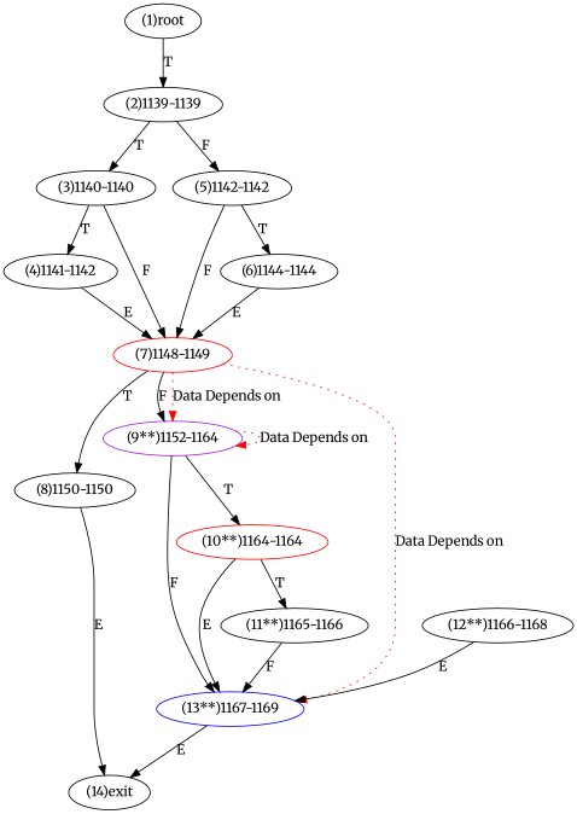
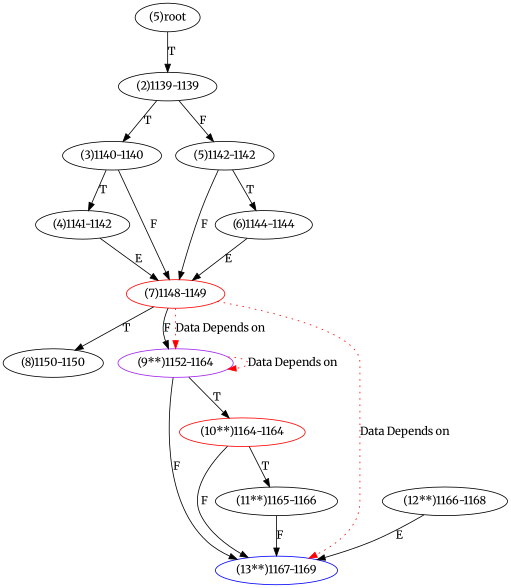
  digraph {
    fontname=Merriweather
    node [fontname=Merriweather]
    edge [fontname=Merriweather]
-   n1 [label="(1)root"]
+   n1 [label="(5)root"]
    n2 [label="(2)1139-1139"]
    n3 [label="(3)1140-1140"]
    n4 [label="(5)1142-1142"]
    n5 [label="(4)1141-1142"]
    n6 [color=red label="(7)1148-1149"]
    n7 [label="(6)1144-1144"]
    n8 [label="(8)1150-1150"]
    n9 [color=purple label="(9**)1152-1164"]
    n10 [color=blue label="(13**)1167-1169"]
-   n11 [label="(14)exit"]
    n12 [color=red label="(10**)1164-1164"]
    n13 [label="(11**)1165-1166"]
    n14 [label="(12**)1166-1168"]
    n1 -> n2 [label=T]
    n2 -> n3 [label=T]
    n2 -> n4 [label=F]
    n3 -> n5 [label=T]
    n3 -> n6 [label=F]
    n4 -> n6 [label=F]
    n4 -> n7 [label=T]
    n5 -> n6 [label=E]
    n6 -> n8 [label=T]
    n6 -> n9 [label=F]
    n6 -> n9 [color=red label="Data Depends on" style=dotted]
    n6 -> n10 [color=red label="Data Depends on" style=dotted]
    n7 -> n6 [label=E]
-   n8 -> n11 [label=E]
    n9 -> n9 [color=red label="Data Depends on" style=dotted]
    n9 -> n10 [label=F]
    n9 -> n12 [label=T]
-   n10 -> n11 [label=E]
-   n12 -> n10 [label=E]
+   n12 -> n10 [label=F]
    n12 -> n13 [label=T]
    n13 -> n10 [label=F]
    n14 -> n10 [label=E]
  }
